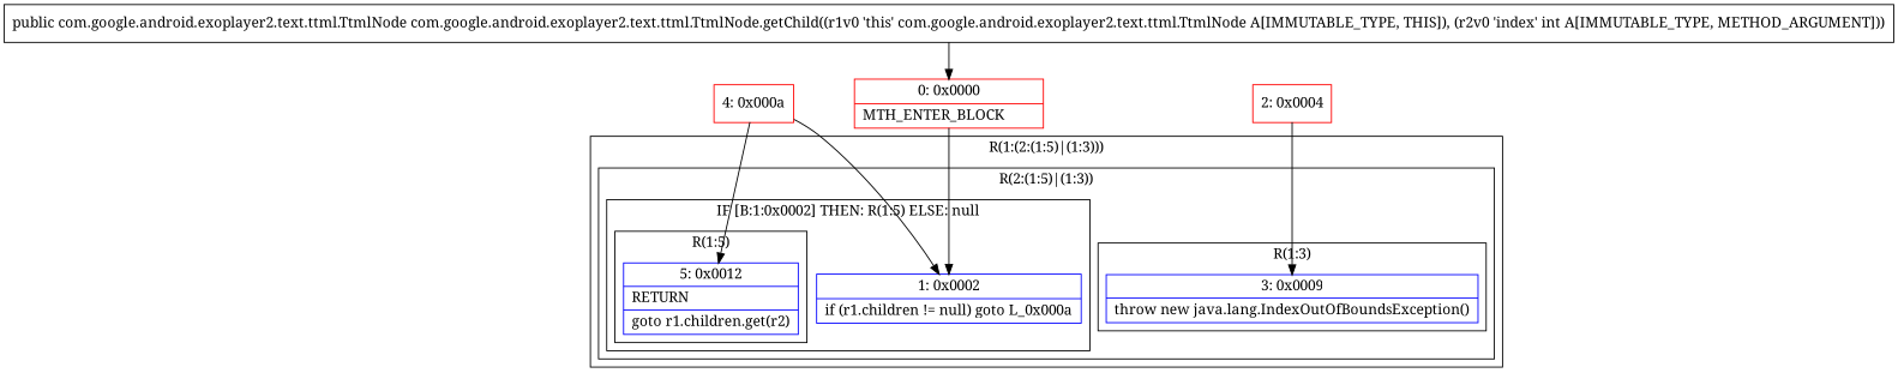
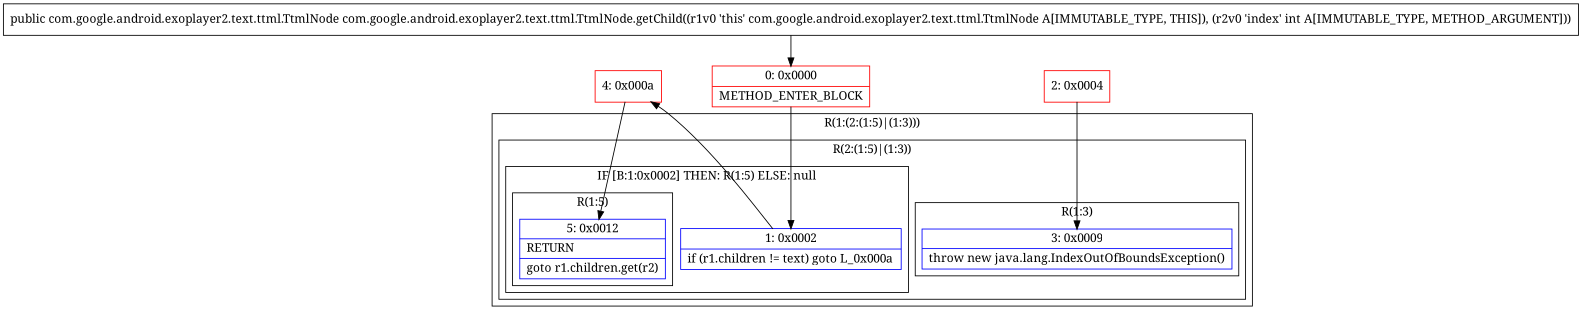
  digraph {
    fontname="Noto Serif"
    node [color=blue fontname="Noto Serif" shape=record]
    edge [fontname="Noto Serif"]
    n1 [label="{5\:\ 0x0012|RETURN\l|goto r1.children.get(r2)\l}"]
-   n2 [label="{1\:\ 0x0002|if (r1.children != null) goto L_0x000a\l}"]
+   n2 [label="{1\:\ 0x0002|if (r1.children != text) goto L_0x000a\l}"]
    n3 [label="{3\:\ 0x0009|throw new java.lang.IndexOutOfBoundsException()\l}"]
    n4 [color=red label="{4\:\ 0x000a}"]
    n5 [color=red label="{2\:\ 0x0004}"]
-   n6 [color=red label="{0\:\ 0x0000|MTH_ENTER_BLOCK\l}"]
+   n6 [color=red label="{0\:\ 0x0000|METHOD_ENTER_BLOCK\l}"]
    n7 [label="{public com.google.android.exoplayer2.text.ttml.TtmlNode com.google.android.exoplayer2.text.ttml.TtmlNode.getChild((r1v0 'this' com.google.android.exoplayer2.text.ttml.TtmlNode A[IMMUTABLE_TYPE, THIS]), (r2v0 'index' int A[IMMUTABLE_TYPE, METHOD_ARGUMENT])) }" color=""]
    subgraph cluster_1 {
      label="R(1:(2:(1:5)|(1:3)))"
      subgraph cluster_2 {
        label="R(2:(1:5)|(1:3))"
        subgraph cluster_3 {
          label="IF [B:1:0x0002] THEN: R(1:5) ELSE: null"
          n2
          subgraph cluster_4 {
            label="R(1:5)"
            n1
          }
        }
        subgraph cluster_5 {
          label="R(1:3)"
          n3
        }
      }
    }
-   n4 -> n2
+   n2 -> n4
    n4 -> n1
    n5 -> n3
    n6 -> n2
    n7 -> n6
  }
